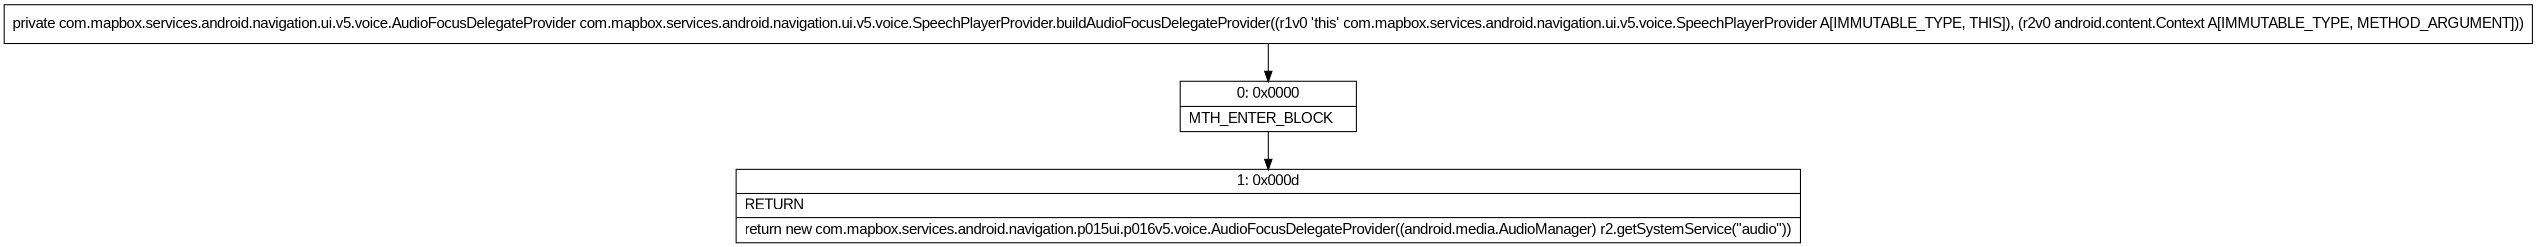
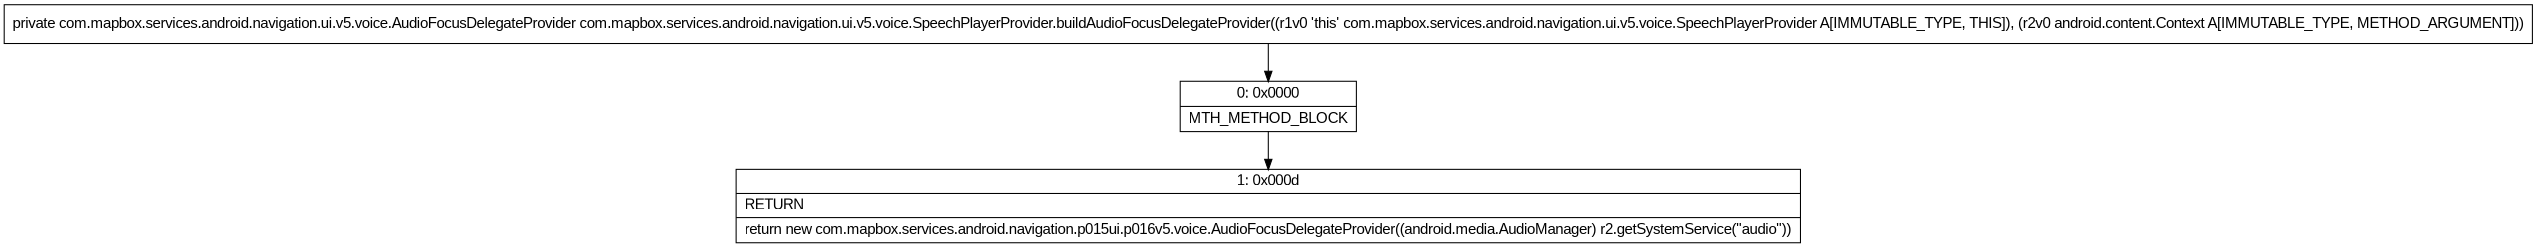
  digraph {
    fontname="Liberation Sans"
    node [shape=record fontname="Liberation Sans"]
    edge [fontname="Liberation Sans"]
-   n1 [label="{0\:\ 0x0000|MTH_ENTER_BLOCK\l}"]
+   n1 [label="{0\:\ 0x0000|MTH_METHOD_BLOCK\l}"]
    n2 [label="{1\:\ 0x000d|RETURN\l|return new com.mapbox.services.android.navigation.p015ui.p016v5.voice.AudioFocusDelegateProvider((android.media.AudioManager) r2.getSystemService(\"audio\"))\l}"]
    n3 [label="{private com.mapbox.services.android.navigation.ui.v5.voice.AudioFocusDelegateProvider com.mapbox.services.android.navigation.ui.v5.voice.SpeechPlayerProvider.buildAudioFocusDelegateProvider((r1v0 'this' com.mapbox.services.android.navigation.ui.v5.voice.SpeechPlayerProvider A[IMMUTABLE_TYPE, THIS]), (r2v0 android.content.Context A[IMMUTABLE_TYPE, METHOD_ARGUMENT])) }"]
    n1 -> n2
    n3 -> n1
  }
